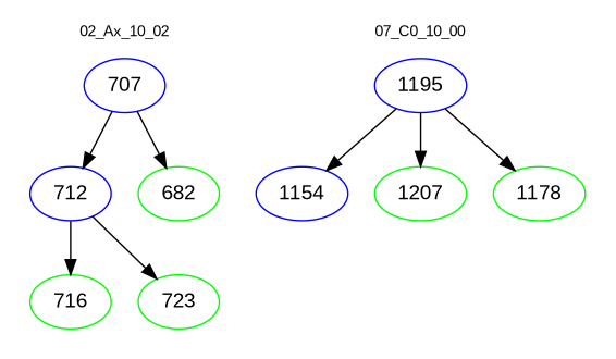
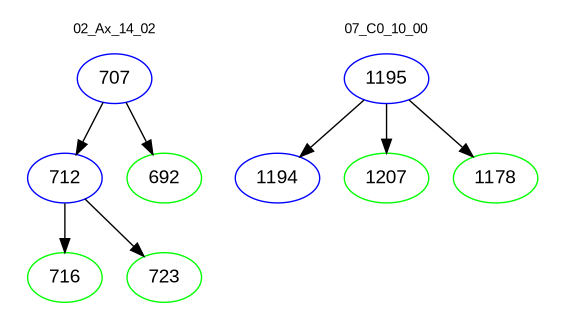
  digraph {
    fontname="Liberation Sans"
    node [color=green fontname="Liberation Sans"]
    edge [color=black fontname="Liberation Sans"]
    n1 [color=blue label=712]
    n2 [color=blue label=707]
    n3 [label=716]
    n4 [label=723]
-   n5 [label=682]
+   n5 [label=692]
    n6 [color=blue label=1195]
-   n7 [color=blue label=1154]
+   n7 [color=blue label=1194]
    n8 [label=1207]
    n9 [label=1178]
    subgraph cluster_1 {
      color=white
      fontsize=10
-     label="02_Ax_10_02"
+     label="02_Ax_14_02"
      n1
      n2
      n3
      n4
      n5
    }
    subgraph cluster_2 {
      color=white
      fontsize=10
      label="07_C0_10_00"
      n6
      n7
      n8
      n9
    }
    n1 -> n3
    n1 -> n4
    n2 -> n1
    n2 -> n5
    n6 -> n7
    n6 -> n8
    n6 -> n9
  }
